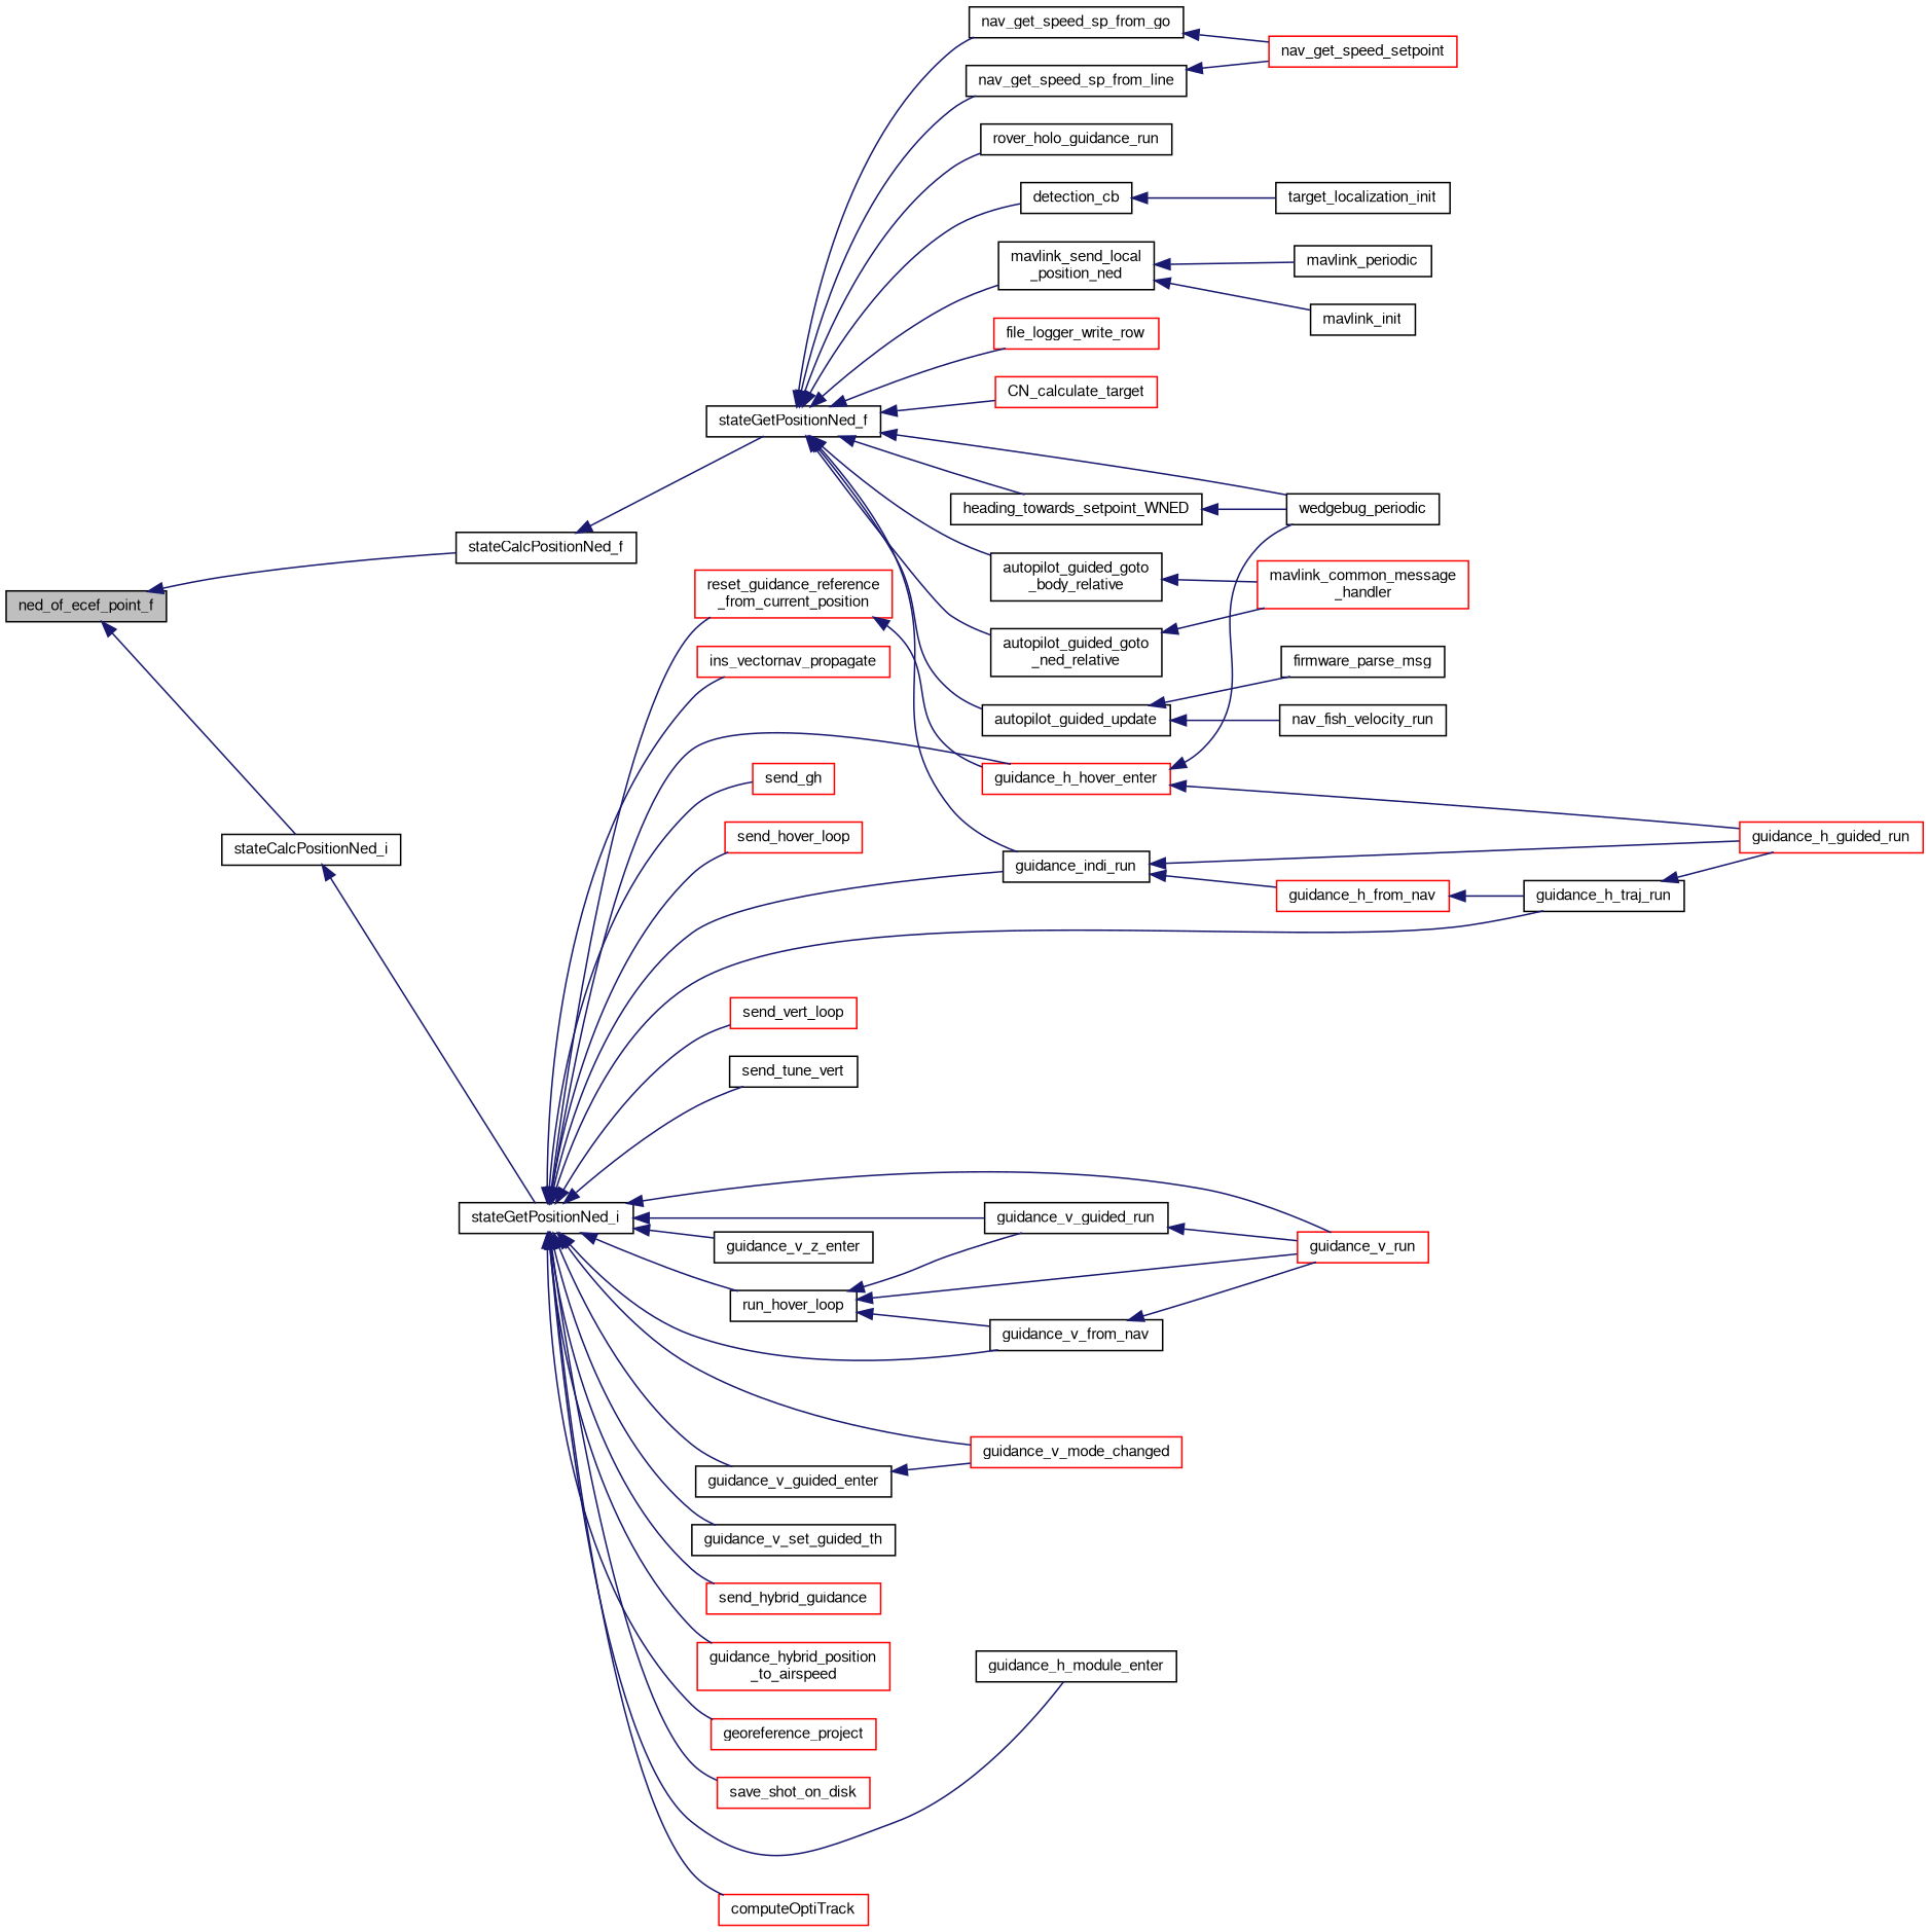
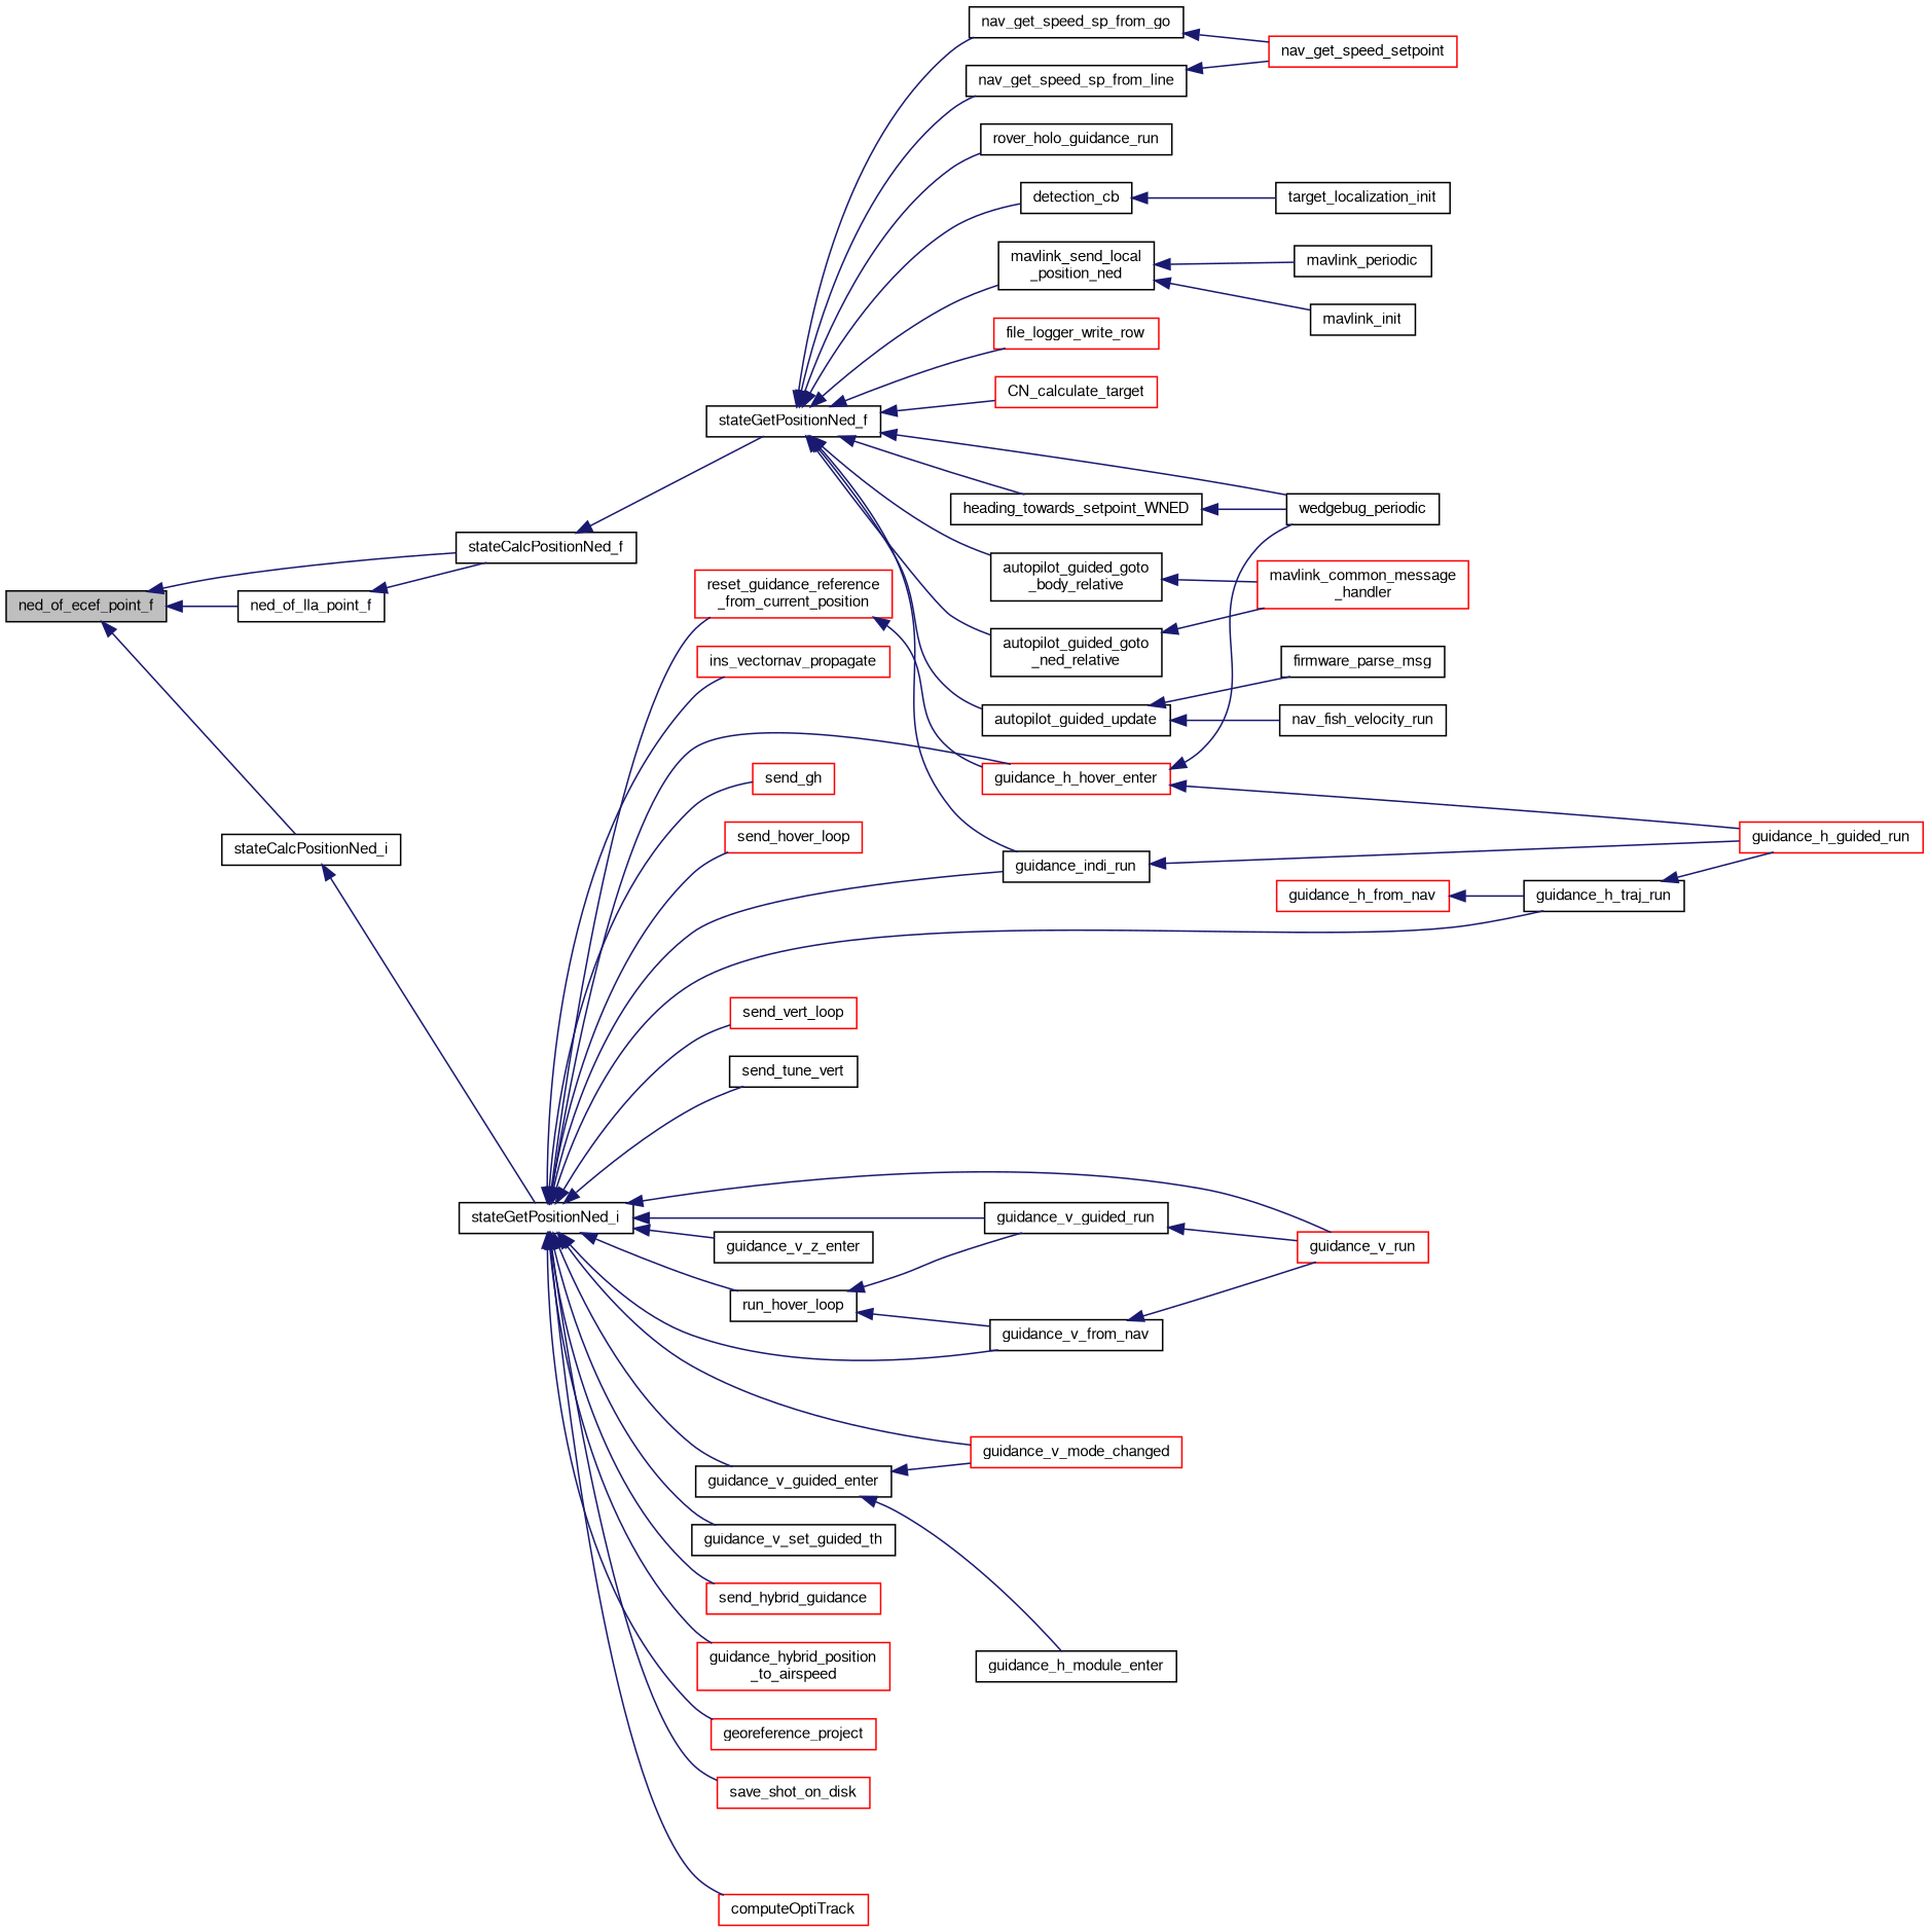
  digraph {
    rankdir=LR
    node [color=black fillcolor=white fontname=FreeSans fontsize=10 shape=record style=filled]
    edge [color=midnightblue dir=back fontname=FreeSans fontsize=10 labelfontname=FreeSans labelfontsize=10 style=solid]
    n1 [fillcolor=grey75 fontcolor=black height=0.2 label=ned_of_ecef_point_f width=0.4]
+   n2 [height=0.2 label=ned_of_lla_point_f width=0.4]
    n3 [height=0.2 label=stateCalcPositionNed_f width=0.4]
    n4 [height=0.2 label=stateCalcPositionNed_i width=0.4]
    n5 [height=0.2 label=stateGetPositionNed_f width=0.4]
    n6 [height=0.2 label=stateGetPositionNed_i width=0.4]
    n7 [height=0.2 label="autopilot_guided_goto\l_ned_relative" width=0.4]
    n8 [height=0.2 label="autopilot_guided_goto\l_body_relative" width=0.4]
    n9 [height=0.2 label=autopilot_guided_update width=0.4]
    n10 [height=0.2 label=guidance_indi_run width=0.4]
    n11 [height=0.2 label=nav_get_speed_sp_from_line width=0.4]
    n12 [height=0.2 label=nav_get_speed_sp_from_go width=0.4]
    n13 [height=0.2 label=rover_holo_guidance_run width=0.4]
    n14 [height=0.2 label=detection_cb width=0.4]
    n15 [height=0.2 label="mavlink_send_local\l_position_ned" width=0.4]
    n16 [color=red height=0.2 label=file_logger_write_row width=0.4]
    n17 [color=red height=0.2 label=CN_calculate_target width=0.4]
    n18 [height=0.2 label=heading_towards_setpoint_WNED width=0.4]
    n19 [height=0.2 label=wedgebug_periodic width=0.4]
    n20 [color=red height=0.2 label="mavlink_common_message\l_handler" width=0.4]
    n21 [height=0.2 label=firmware_parse_msg width=0.4]
    n22 [height=0.2 label=nav_fish_velocity_run width=0.4]
    n23 [color=red height=0.2 label=guidance_h_from_nav width=0.4]
    n24 [color=red height=0.2 label=guidance_h_guided_run width=0.4]
    n25 [color=red height=0.2 label=nav_get_speed_setpoint width=0.4]
    n26 [height=0.2 label=target_localization_init width=0.4]
    n27 [height=0.2 label=mavlink_init width=0.4]
    n28 [height=0.2 label=mavlink_periodic width=0.4]
    n29 [height=0.2 label=guidance_h_traj_run width=0.4]
    n30 [color=red height=0.2 label=send_gh width=0.4]
    n31 [color=red height=0.2 label=send_hover_loop width=0.4]
    n32 [color=red height=0.2 label="reset_guidance_reference\l_from_current_position" width=0.4]
    n33 [color=red height=0.2 label=guidance_h_hover_enter width=0.4]
    n34 [color=red height=0.2 label=send_vert_loop width=0.4]
    n35 [height=0.2 label=send_tune_vert width=0.4]
    n36 [color=red height=0.2 label=guidance_v_mode_changed width=0.4]
    n37 [color=red height=0.2 label=guidance_v_run width=0.4]
    n38 [height=0.2 label=guidance_v_z_enter width=0.4]
    n39 [height=0.2 label=run_hover_loop width=0.4]
    n40 [height=0.2 label=guidance_v_from_nav width=0.4]
    n41 [height=0.2 label=guidance_v_guided_run width=0.4]
    n42 [height=0.2 label=guidance_v_guided_enter width=0.4]
    n43 [height=0.2 label=guidance_v_set_guided_th width=0.4]
    n44 [color=red height=0.2 label=send_hybrid_guidance width=0.4]
    n45 [color=red height=0.2 label="guidance_hybrid_position\l_to_airspeed" width=0.4]
    n46 [color=red height=0.2 label=georeference_project width=0.4]
    n47 [color=red height=0.2 label=save_shot_on_disk width=0.4]
    n48 [height=0.2 label=guidance_h_module_enter width=0.4]
    n49 [color=red height=0.2 label=computeOptiTrack width=0.4]
    n50 [color=red height=0.2 label=ins_vectornav_propagate width=0.4]
+   n1 -> n2
    n1 -> n3
    n1 -> n4
+   n2 -> n3
    n3 -> n5
    n4 -> n6
    n5 -> n7
    n5 -> n8
    n5 -> n9
    n5 -> n10
    n5 -> n11
    n5 -> n12
    n5 -> n13
    n5 -> n14
    n5 -> n15
    n5 -> n16
    n5 -> n17
    n5 -> n18
    n5 -> n19
    n6 -> n10
    n6 -> n29
    n6 -> n30
    n6 -> n31
    n6 -> n32
    n6 -> n33
    n6 -> n34
    n6 -> n35
    n6 -> n36
    n6 -> n37
    n6 -> n38
    n6 -> n39
    n6 -> n40
    n6 -> n41
    n6 -> n42
    n6 -> n43
    n6 -> n44
    n6 -> n45
    n6 -> n46
    n6 -> n47
-   n6 -> n48
+   n42 -> n48
    n6 -> n49
    n6 -> n50
    n7 -> n20
    n8 -> n20
    n9 -> n21
    n9 -> n22
-   n10 -> n23
    n10 -> n24
    n11 -> n25
    n12 -> n25
    n14 -> n26
    n15 -> n27
    n15 -> n28
    n18 -> n19
    n23 -> n29
    n29 -> n24
    n32 -> n33
    n33 -> n19
    n33 -> n24
-   n39 -> n37
    n39 -> n40
    n39 -> n41
    n40 -> n37
    n41 -> n37
    n42 -> n36
  }
